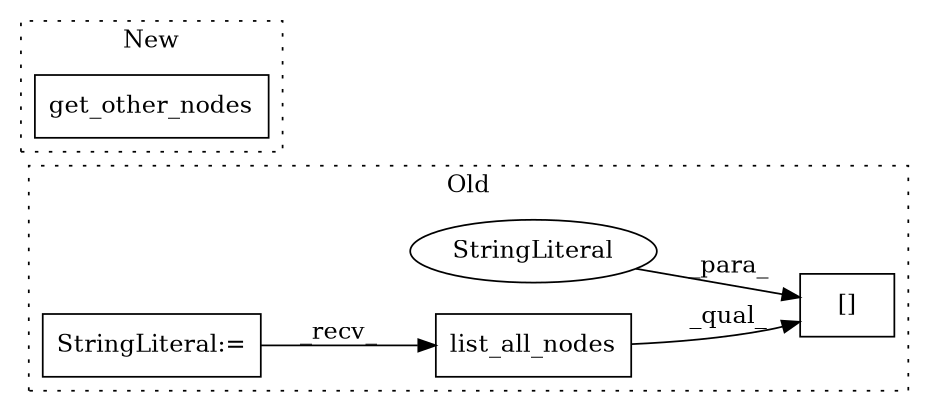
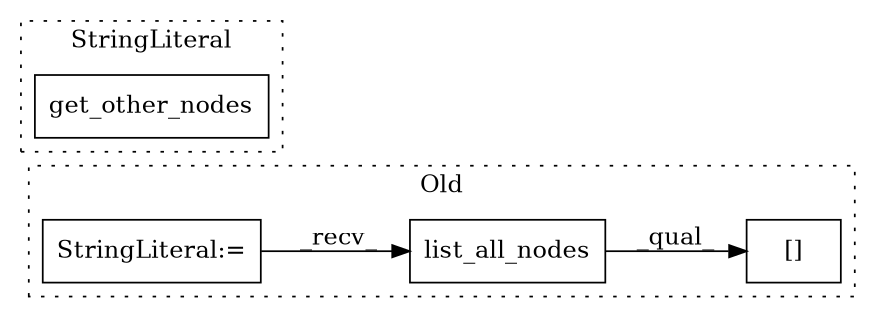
  digraph {
    rankdir=LR
    node [a=32 shape=box]
    n1 [l=16 label=list_all_nodes s=3305]
    n2 [a=2 l="25,1" label="[]" s="3297,3339"]
-   n3 [a=45 l=17 label=StringLiteral s=3322 shape=ellipse]
    n4 [a=7 l=7 label="StringLiteral:=" s=2943]
    n5 [l="16,1" label=get_other_nodes s="3319,3342"]
    subgraph cluster_1 {
      label=Old
      style=dotted
      n1
      n2
-     n3
      n4
    }
    subgraph cluster_2 {
-     label=New
+     label=StringLiteral
      style=dotted
      n5
    }
    n1 -> n2 [label=_qual_]
-   n3 -> n2 [label=_para_]
    n4 -> n1 [label=_recv_]
  }
